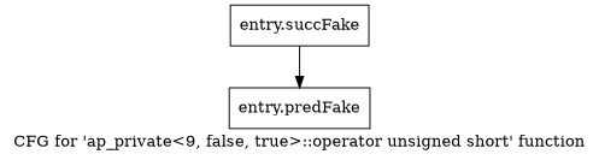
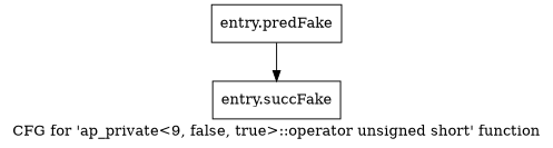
  digraph {
    label="CFG for 'ap_private\<9, false, true\>::operator unsigned short' function"
    node [shape=record]
    n1 [label="{entry.predFake}"]
    n2 [filename="/tools/Xilinx/Vitis_HLS/2022.1/include/etc/ap_private.h" label="{entry.succFake}" linenumber=1962]
-   n2 -> n1 [execusionnum=96 filename="/tools/Xilinx/Vitis_HLS/2022.1/include/etc/ap_private.h"]
+   n1 -> n2 [execusionnum=96 filename="/tools/Xilinx/Vitis_HLS/2022.1/include/etc/ap_private.h"]
  }
